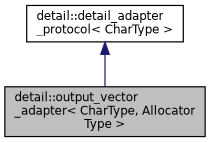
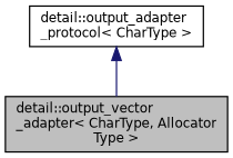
  digraph {
    node [color=black fontname=Helvetica fontsize=10 shape=record style=filled]
    n1 [fillcolor=grey75 fontcolor=black height=0.2 label="detail::output_vector\l_adapter\< CharType, Allocator\lType \>" width=0.4]
-   n2 [fillcolor=white height=0.2 label="detail::detail_adapter\l_protocol\< CharType \>" width=0.4]
+   n2 [fillcolor=white height=0.2 label="detail::output_adapter\l_protocol\< CharType \>" width=0.4]
    n2 -> n1 [color=midnightblue dir=back fontname=Helvetica fontsize=10 labelfontname=Helvetica labelfontsize=10 style=solid]
  }
